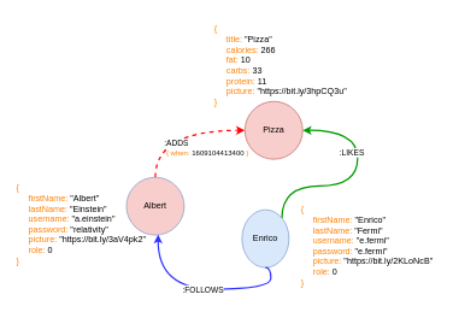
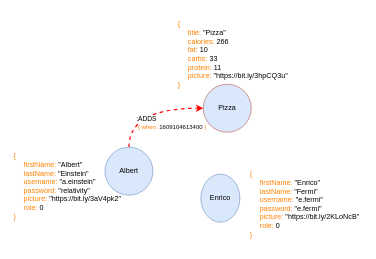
  <mxCell id="0" />
  <mxCell id="1" parent="0" />
- <mxCell id="2" value="Pizza" style="ellipse;whiteSpace=wrap;html=1;aspect=fixed;fillColor=#f8cecc;strokeColor=#b85450;" parent="1" vertex="1"><mxGeometry x="338" y="140" width="80" height="80" as="geometry" /></mxCell>
+ <mxCell id="2" value="Pizza" style="ellipse;whiteSpace=wrap;html=1;aspect=fixed;fillColor=#dae8fc;strokeColor=#b85450;" parent="1" vertex="1"><mxGeometry x="338" y="140" width="80" height="80" as="geometry" /></mxCell>
  <mxCell id="3" style="edgeStyle=orthogonalEdgeStyle;curved=1;orthogonalLoop=1;jettySize=auto;html=1;exitX=0.5;exitY=0;exitDx=0;exitDy=0;entryX=0;entryY=0.5;entryDx=0;entryDy=0;fillColor=#d80073;strokeWidth=2;fontColor=#FF0000;strokeColor=#FF0000;dashed=1;" parent="1" source="5" target="2" edge="1"><mxGeometry relative="1" as="geometry" /></mxCell>
  <mxCell id="4" value=":ADDS" style="edgeLabel;html=1;align=center;verticalAlign=middle;resizable=0;points=[];" parent="3" vertex="1" connectable="0"><mxGeometry x="-0.013" y="-17" relative="1" as="geometry"><mxPoint as="offset" /></mxGeometry></mxCell>
- <mxCell id="5" value="Albert" style="ellipse;whiteSpace=wrap;html=1;aspect=fixed;fillColor=#f8cecc;strokeColor=#6c8ebf;" parent="1" vertex="1"><mxGeometry x="174" y="245" width="80" height="80" as="geometry" /></mxCell>
- <mxCell id="6" style="edgeStyle=orthogonalEdgeStyle;curved=1;orthogonalLoop=1;jettySize=auto;html=1;exitX=1;exitY=0;exitDx=0;exitDy=0;entryX=1;entryY=0.5;entryDx=0;entryDy=0;fillColor=#e3c800;startSize=6;strokeWidth=2;strokeColor=#009900;" parent="1" source="8" target="2" edge="1"><mxGeometry relative="1" as="geometry"><Array as="points"><mxPoint x="494" y="257" /><mxPoint x="494" y="180" /></Array></mxGeometry></mxCell>
- <mxCell id="7" value=":LIKES" style="edgeLabel;html=1;align=center;verticalAlign=middle;resizable=0;points=[];" parent="6" vertex="1" connectable="0"><mxGeometry x="-0.333" y="-2" relative="1" as="geometry"><mxPoint x="39.8" y="-48.03" as="offset" /></mxGeometry></mxCell>
+ <mxCell id="5" value="Albert" style="ellipse;whiteSpace=wrap;html=1;aspect=fixed;fillColor=#dae8fc;strokeColor=#6c8ebf;" parent="1" vertex="1"><mxGeometry x="174" y="245" width="80" height="80" as="geometry" /></mxCell>
  <mxCell id="8" value="Enrico" style="ellipse;whiteSpace=wrap;html=1;aspect=fixed;fillColor=#dae8fc;strokeColor=#6c8ebf;" parent="1" vertex="1"><mxGeometry x="334" y="290" width="65" height="80" as="geometry" /></mxCell>
- <mxCell id="9" style="edgeStyle=orthogonalEdgeStyle;curved=1;orthogonalLoop=1;jettySize=auto;html=1;exitX=0.5;exitY=1;exitDx=0;exitDy=0;entryX=0.548;entryY=0.991;entryDx=0;entryDy=0;fillColor=#e3c800;startSize=6;strokeWidth=2;entryPerimeter=0;strokeColor=#3333FF;" edge="1" parent="1" source="8" target="5"><mxGeometry relative="1" as="geometry"><mxPoint x="360" y="490" as="sourcePoint" /><mxPoint x="254" y="350" as="targetPoint" /><Array as="points"><mxPoint x="374" y="400" /><mxPoint x="218" y="400" /></Array></mxGeometry></mxCell>
- <mxCell id="10" value=":FOLLOWS" style="edgeLabel;html=1;align=center;verticalAlign=middle;resizable=0;points=[];" vertex="1" connectable="0" parent="9"><mxGeometry x="-0.333" y="-2" relative="1" as="geometry"><mxPoint x="-41.69" y="2.0" as="offset" /></mxGeometry></mxCell>
  <mxCell id="11" value="&lt;font color=&quot;#ff8000&quot;&gt;{&lt;br&gt;&lt;/font&gt;&amp;nbsp; &amp;nbsp; &amp;nbsp;&lt;font color=&quot;#ff8000&quot;&gt;firstName:&lt;/font&gt; &quot;Albert&quot;&lt;br&gt;&amp;nbsp; &amp;nbsp; &amp;nbsp;&lt;font color=&quot;#ff8000&quot;&gt;lastName:&lt;/font&gt; &quot;Einstein&quot;&lt;br&gt;&amp;nbsp; &amp;nbsp; &amp;nbsp;&lt;font color=&quot;#ff8000&quot;&gt;username:&lt;/font&gt; &quot;a.einstein&quot;&lt;br&gt;&amp;nbsp; &amp;nbsp; &amp;nbsp;&lt;font color=&quot;#ff8000&quot;&gt;password:&lt;/font&gt; &quot;relativity&quot;&lt;br&gt;&amp;nbsp; &amp;nbsp; &lt;font color=&quot;#ff8000&quot;&gt;&amp;nbsp;picture:&lt;/font&gt; &quot;https://bit.ly/3aV4pk2&quot;&lt;br&gt;&amp;nbsp; &amp;nbsp; &amp;nbsp;&lt;font color=&quot;#ff8000&quot;&gt;role:&lt;/font&gt; 0&lt;br&gt;&lt;font color=&quot;#ff8000&quot;&gt;}&lt;/font&gt;" style="text;html=1;strokeColor=none;fillColor=none;align=left;verticalAlign=middle;whiteSpace=wrap;rounded=0;" vertex="1" parent="1"><mxGeometry x="20" y="240" width="190" height="140" as="geometry" /></mxCell>
  <mxCell id="12" value="&lt;font color=&quot;#ff8000&quot;&gt;{&lt;br&gt;&lt;/font&gt;&amp;nbsp; &amp;nbsp; &amp;nbsp;&lt;font color=&quot;#ff8000&quot;&gt;firstName:&lt;/font&gt; &quot;Enrico&quot;&lt;br&gt;&amp;nbsp; &amp;nbsp; &amp;nbsp;&lt;font color=&quot;#ff8000&quot;&gt;lastName:&lt;/font&gt; &quot;Fermi&quot;&lt;br&gt;&amp;nbsp; &amp;nbsp; &amp;nbsp;&lt;font color=&quot;#ff8000&quot;&gt;username:&lt;/font&gt; &quot;e.fermi&quot;&lt;br&gt;&amp;nbsp; &amp;nbsp; &amp;nbsp;&lt;font color=&quot;#ff8000&quot;&gt;password:&lt;/font&gt; &quot;e.fermi&quot;&lt;br&gt;&amp;nbsp; &amp;nbsp; &lt;font color=&quot;#ff8000&quot;&gt;&amp;nbsp;picture:&lt;/font&gt; &quot;https://bit.ly/2KLoNcB&quot;&lt;br&gt;&amp;nbsp; &amp;nbsp; &amp;nbsp;&lt;font color=&quot;#ff8000&quot;&gt;role:&lt;/font&gt; 0&lt;br&gt;&lt;font color=&quot;#ff8000&quot;&gt;}&lt;/font&gt;" style="text;html=1;strokeColor=none;fillColor=none;align=left;verticalAlign=middle;whiteSpace=wrap;rounded=0;" vertex="1" parent="1"><mxGeometry x="414" y="270" width="190" height="140" as="geometry" /></mxCell>
  <mxCell id="13" value="&lt;font color=&quot;#ff8000&quot;&gt;{&lt;br&gt;&lt;/font&gt;&amp;nbsp; &amp;nbsp; &amp;nbsp;&lt;font color=&quot;#ff8000&quot;&gt;title:&lt;/font&gt; &quot;Pizza&quot;&lt;br&gt;&amp;nbsp; &amp;nbsp; &amp;nbsp;&lt;font color=&quot;#ff8000&quot;&gt;calories:&lt;/font&gt;&amp;nbsp;266&lt;br&gt;&amp;nbsp; &amp;nbsp; &amp;nbsp;&lt;font color=&quot;#ff8000&quot;&gt;fat:&lt;/font&gt;&amp;nbsp;10&lt;br&gt;&amp;nbsp; &amp;nbsp; &amp;nbsp;&lt;font color=&quot;#ff8000&quot;&gt;carbs:&lt;/font&gt;&amp;nbsp;33&lt;br&gt;&amp;nbsp; &amp;nbsp; &lt;font color=&quot;#ff8000&quot;&gt;&amp;nbsp;protein:&lt;/font&gt; 11&lt;br&gt;&amp;nbsp; &amp;nbsp; &amp;nbsp;&lt;font color=&quot;#ff8000&quot;&gt;picture:&lt;/font&gt;&amp;nbsp;&quot;https://bit.ly/3hpCQ3u&quot;&lt;br&gt;&lt;font color=&quot;#ff8000&quot;&gt;}&lt;/font&gt;" style="text;html=1;strokeColor=none;fillColor=none;align=left;verticalAlign=middle;whiteSpace=wrap;rounded=0;" vertex="1" parent="1"><mxGeometry x="294" y="20" width="190" height="140" as="geometry" /></mxCell>
- <mxCell id="14" value="&lt;font style=&quot;font-size: 10px&quot;&gt;&lt;span style=&quot;background-color: rgb(255 , 255 , 255)&quot;&gt;&lt;font color=&quot;#ff8000&quot; style=&quot;font-size: 10px&quot;&gt;{ when:&lt;/font&gt;&lt;/span&gt;&lt;span style=&quot;color: rgb(0 , 0 , 0) ; background-color: rgb(255 , 255 , 255)&quot;&gt;&amp;nbsp;&lt;/span&gt;&lt;span style=&quot;color: rgb(0 , 0 , 0) ; text-align: left&quot;&gt;1609104413400&amp;nbsp;&lt;/span&gt;&lt;span style=&quot;background-color: rgb(255 , 255 , 255)&quot;&gt;&lt;font color=&quot;#ff8000&quot; style=&quot;font-size: 10px&quot;&gt;}&lt;/font&gt;&lt;/span&gt;&lt;/font&gt;" style="text;html=1;align=center;verticalAlign=middle;resizable=0;points=[];autosize=1;fontColor=#FF0000;" vertex="1" parent="1"><mxGeometry x="221" y="201" width="130" height="20" as="geometry" /></mxCell>
+ <mxCell id="14" value="&lt;font style=&quot;font-size: 10px&quot;&gt;&lt;span style=&quot;background-color: rgb(255 , 255 , 255)&quot;&gt;&lt;font color=&quot;#ff8000&quot; style=&quot;font-size: 10px&quot;&gt;{ when:&lt;/font&gt;&lt;/span&gt;&lt;span style=&quot;color: rgb(0 , 0 , 0) ; background-color: rgb(255 , 255 , 255)&quot;&gt;&amp;nbsp;&lt;/span&gt;&lt;span style=&quot;color: rgb(0 , 0 , 0) ; text-align: left&quot;&gt;1609104613400&amp;nbsp;&lt;/span&gt;&lt;span style=&quot;background-color: rgb(255 , 255 , 255)&quot;&gt;&lt;font color=&quot;#ff8000&quot; style=&quot;font-size: 10px&quot;&gt;}&lt;/font&gt;&lt;/span&gt;&lt;/font&gt;" style="text;html=1;align=center;verticalAlign=middle;resizable=0;points=[];autosize=1;fontColor=#FF0000;" vertex="1" parent="1"><mxGeometry x="221" y="201" width="130" height="20" as="geometry" /></mxCell>
